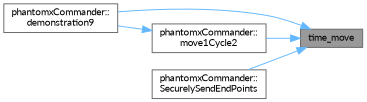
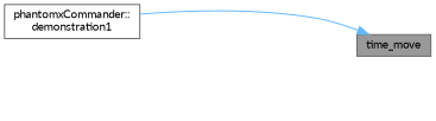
  digraph {
    fontname=Lato
    rankdir=RL
    node [color=grey40 fillcolor=white fontname=Lato fontsize=10 shape=box style=filled]
    edge [color=steelblue1 dir=back fontname=Lato fontsize=10 labelfontname=Helvetica labelfontsize=10 style=solid]
    n1 [color=gray40 fillcolor=grey60 fontcolor=black height=0.2 label=time_move width=0.4]
-   n2 [height=0.2 label="phantomxCommander::\ldemonstration9" width=0.4]
-   n3 [height=0.2 label="phantomxCommander::\lmove1Cycle2" width=0.4]
-   n4 [height=0.2 label="phantomxCommander::\lSecurelySendEndPoints" width=0.4]
+   n2 [height=0.2 label="phantomxCommander::\ldemonstration1" width=0.4]
    n1 -> n2
-   n1 -> n3
-   n1 -> n4
-   n3 -> n2
  }
